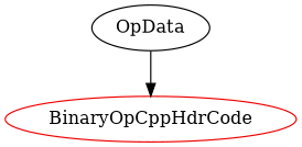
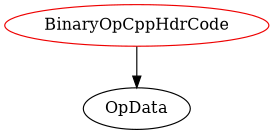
  digraph {
    n1 [color=red2 label=BinaryOpCppHdrCode shape=oval]
    OpData
-   OpData -> n1
+   n1 -> OpData
  }
